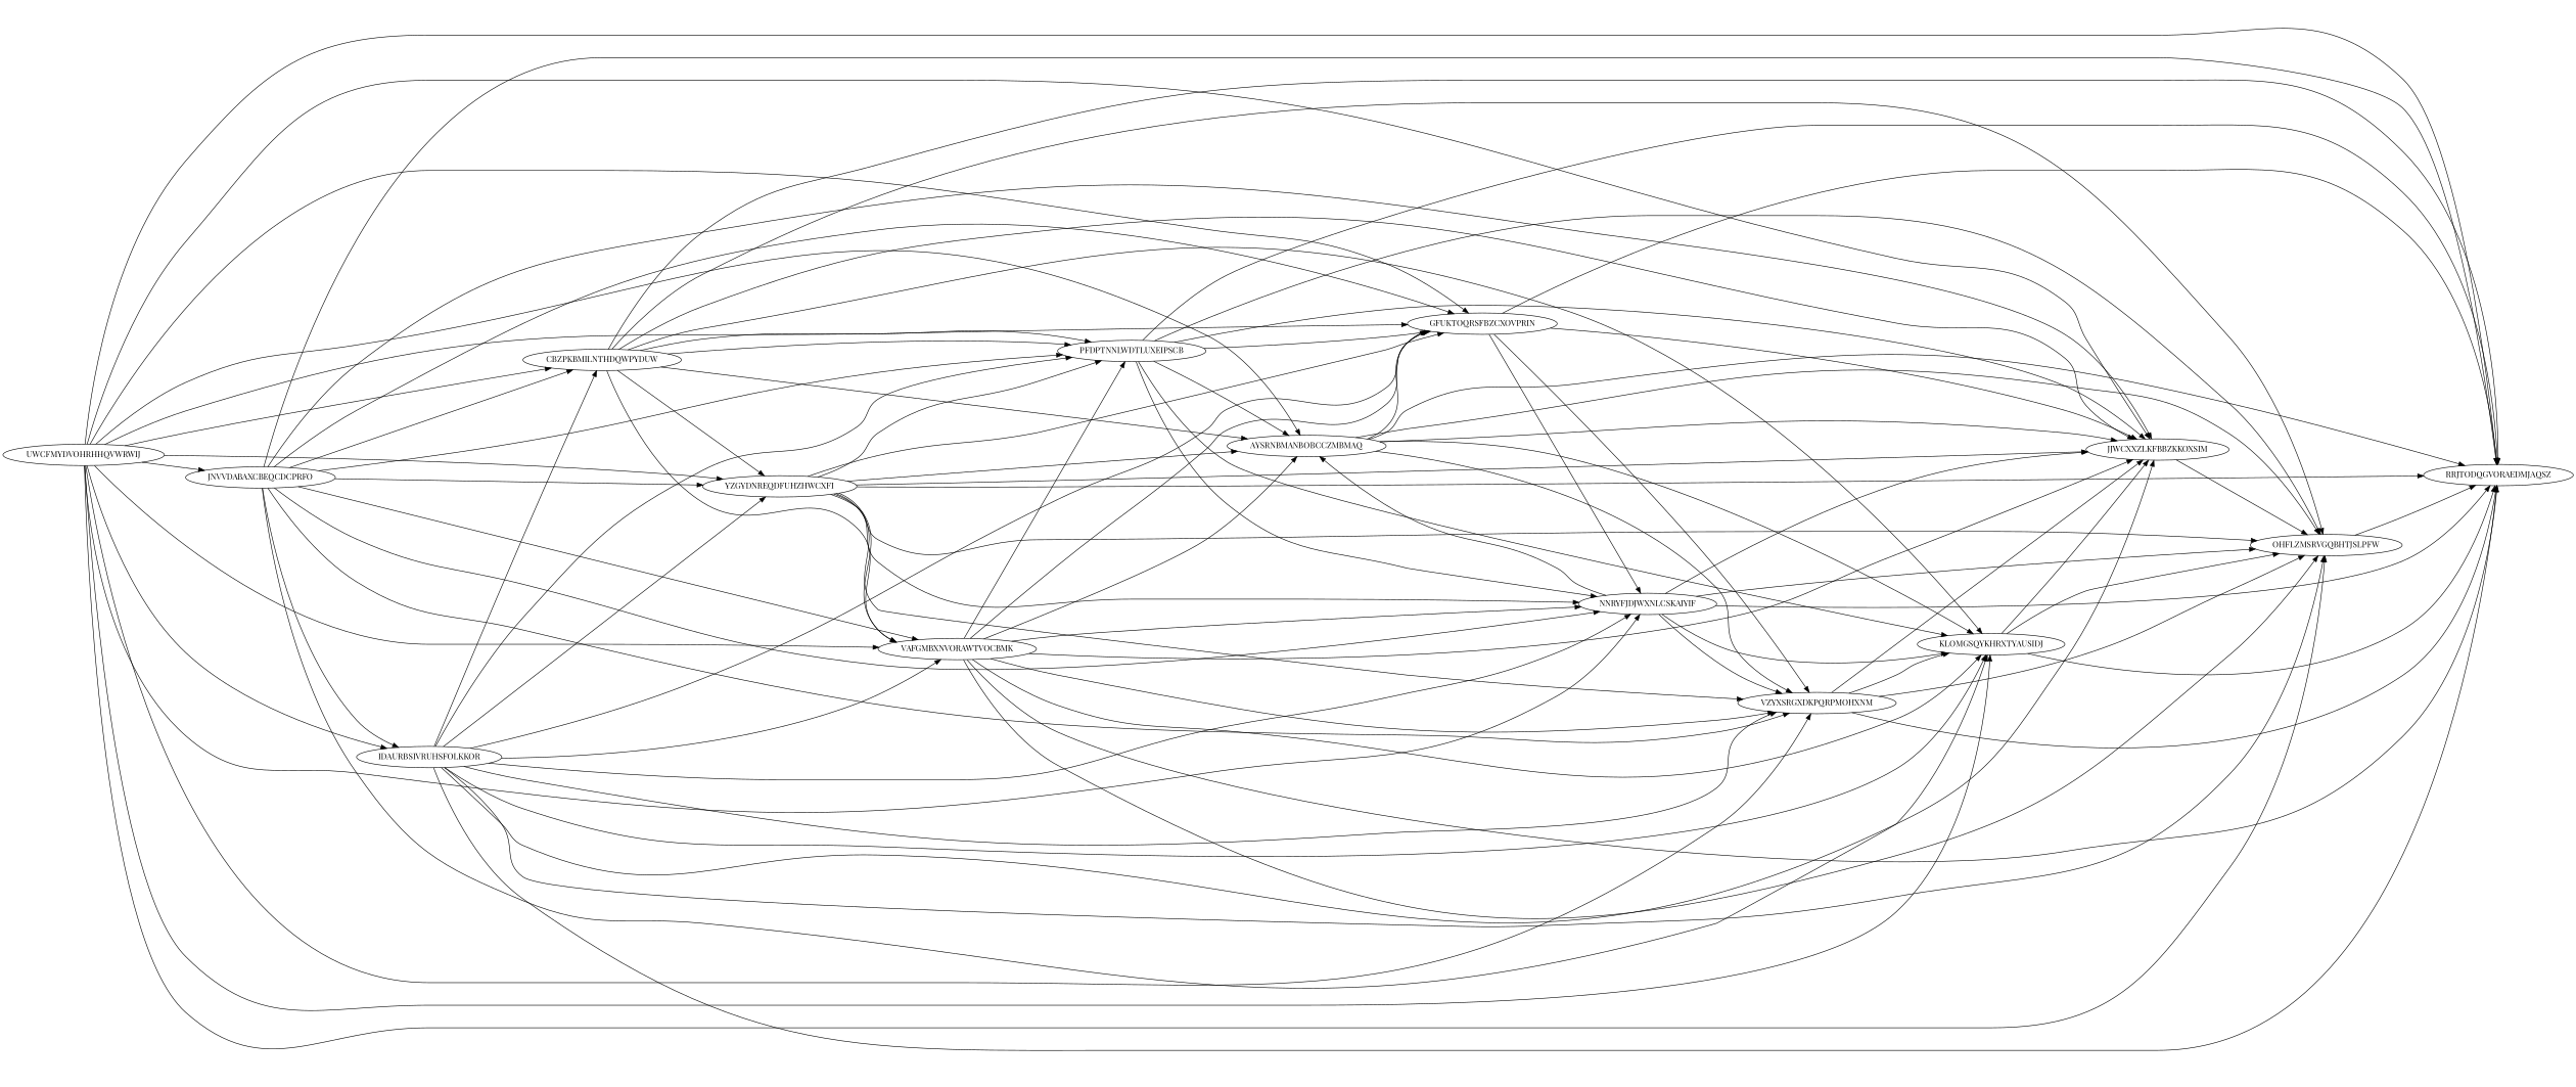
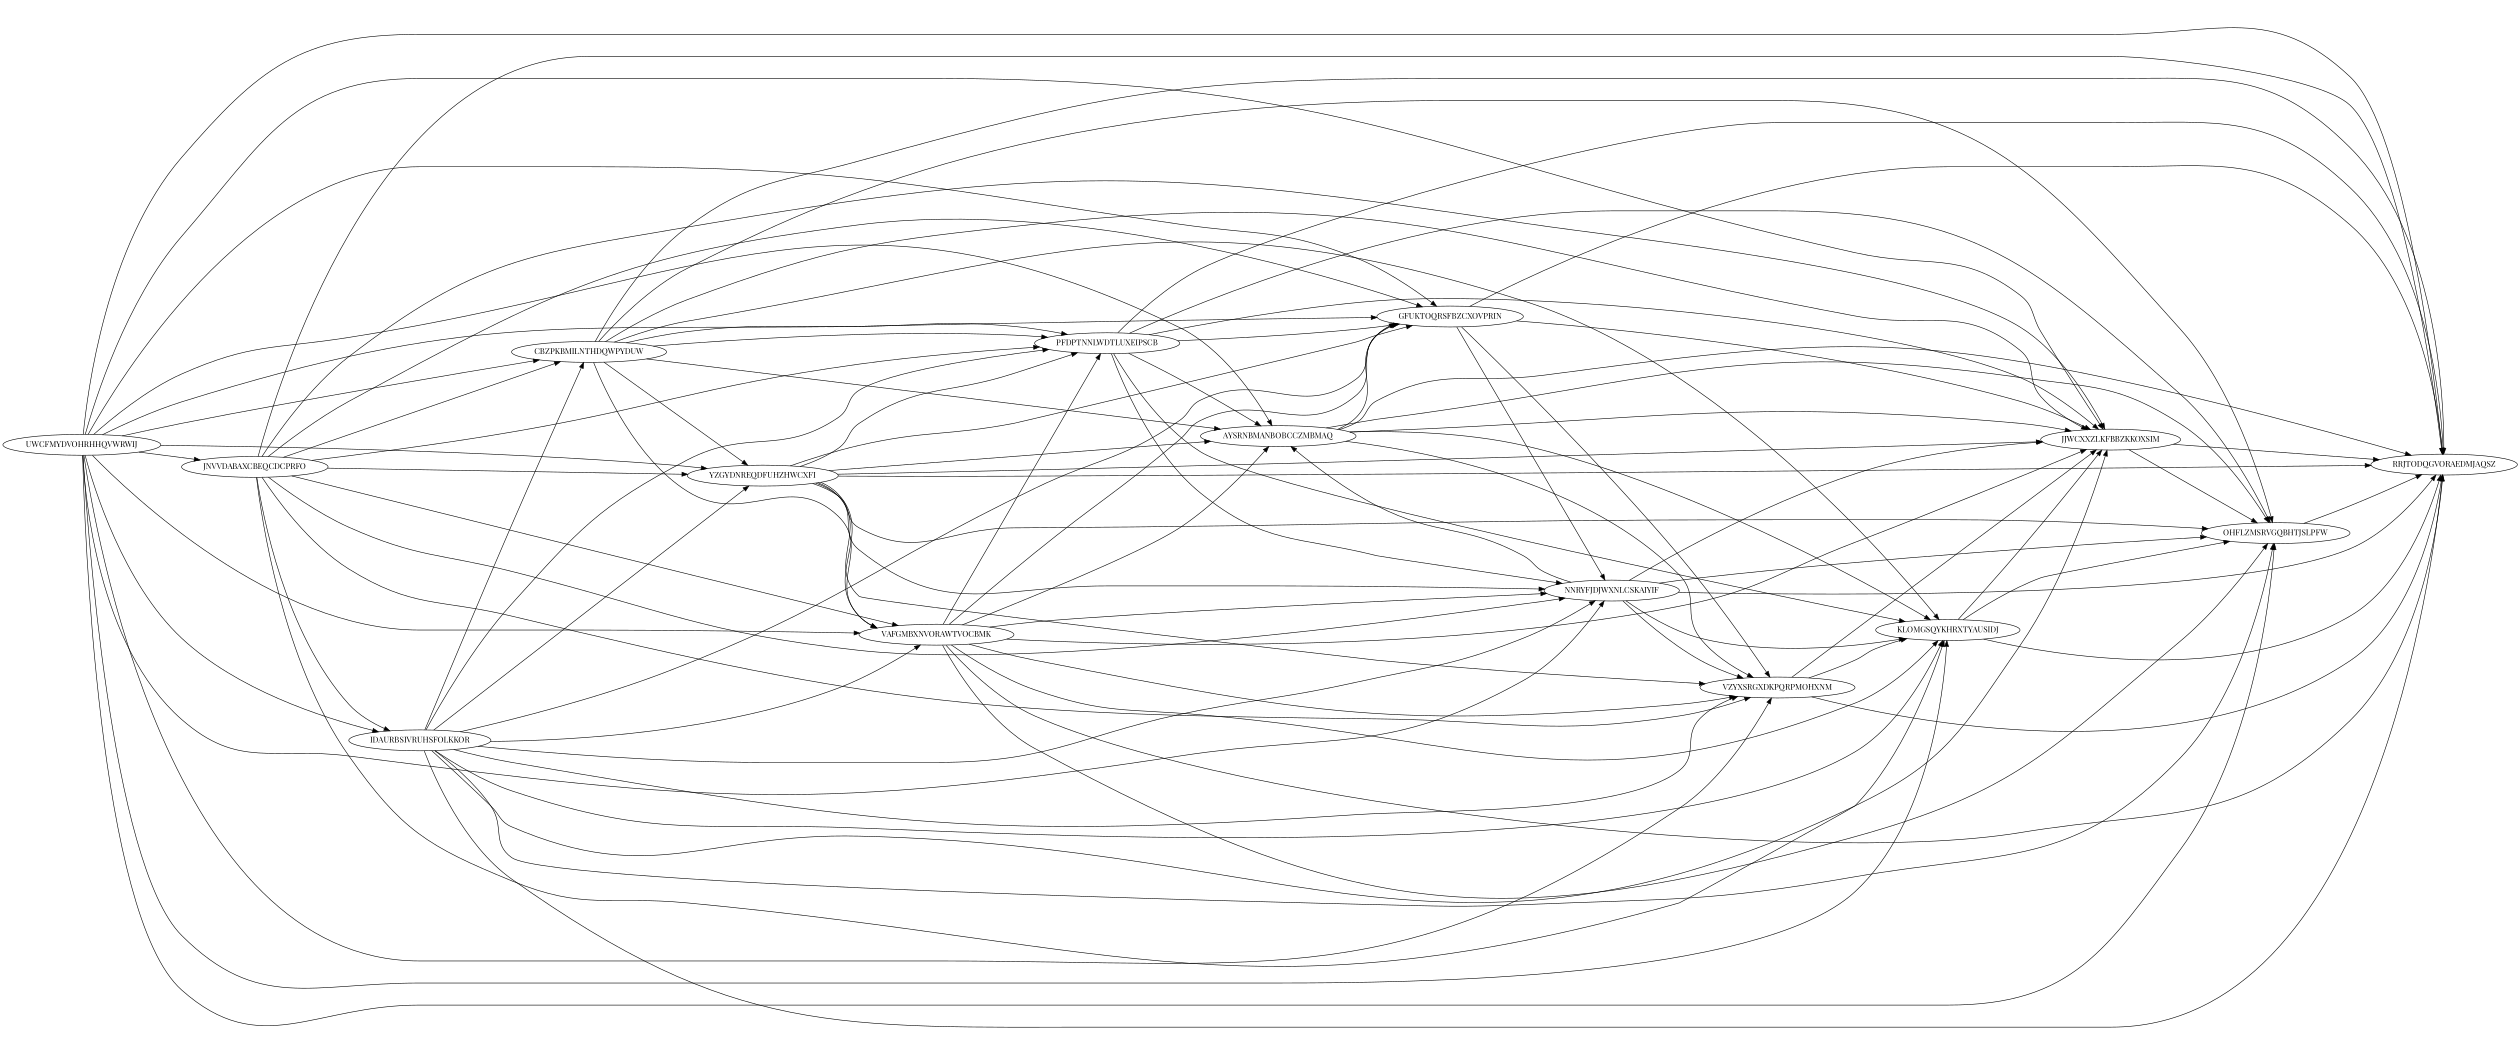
  digraph {
    fontname="Playfair Display"
    rankdir=LR
    node [Weight=16 fontname="Playfair Display"]
    edge [Weight=15 fontname="Playfair Display"]
    UWCFMYDVOHRHHQVWRWIJ [Weight=18]
    JNVVDABAXCBEQCDCPRFO [Weight=10]
    IDAURBSIVRUHSFOLKKOR
    CBZPKBMILNTHDQWPYDUW [Weight=11]
    YZGYDNREQDFUHZHWCXFI [Weight=14]
    VAFGMBXNVORAWTVOCBMK [Weight=11]
    PFDPTNNLWDTLUXEIPSCB
    AYSRNBMANBOBCCZMBMAQ [Weight=12]
    GFUKTOQRSFBZCXOVPRIN [Weight=18]
    NNRYFJDJWXNLCSKAIYIF
    VZYXSRGXDKPQRPMOHXNM [Weight=20]
    KLOMGSQYKHRXTYAUSIDJ [Weight=20]
    JJWCXXZLKFBBZKKOXSIM [Weight=15]
    OHFLZMSRVGQBHTJSLPFW [Weight=13]
    RRJTODQGVORAEDMJAQSZ [Weight=17]
    UWCFMYDVOHRHHQVWRWIJ -> JNVVDABAXCBEQCDCPRFO [Weight=20]
    UWCFMYDVOHRHHQVWRWIJ -> IDAURBSIVRUHSFOLKKOR [Weight=17]
    UWCFMYDVOHRHHQVWRWIJ -> CBZPKBMILNTHDQWPYDUW [Weight=13]
    UWCFMYDVOHRHHQVWRWIJ -> YZGYDNREQDFUHZHWCXFI [Weight=12]
    UWCFMYDVOHRHHQVWRWIJ -> VAFGMBXNVORAWTVOCBMK [Weight=14]
    UWCFMYDVOHRHHQVWRWIJ -> PFDPTNNLWDTLUXEIPSCB [Weight=13]
    UWCFMYDVOHRHHQVWRWIJ -> AYSRNBMANBOBCCZMBMAQ [Weight=11]
    UWCFMYDVOHRHHQVWRWIJ -> GFUKTOQRSFBZCXOVPRIN [Weight=12]
    UWCFMYDVOHRHHQVWRWIJ -> NNRYFJDJWXNLCSKAIYIF [Weight=13]
    UWCFMYDVOHRHHQVWRWIJ -> VZYXSRGXDKPQRPMOHXNM
    UWCFMYDVOHRHHQVWRWIJ -> KLOMGSQYKHRXTYAUSIDJ [Weight=11]
    UWCFMYDVOHRHHQVWRWIJ -> JJWCXXZLKFBBZKKOXSIM [Weight=14]
    UWCFMYDVOHRHHQVWRWIJ -> OHFLZMSRVGQBHTJSLPFW [Weight=16]
    UWCFMYDVOHRHHQVWRWIJ -> RRJTODQGVORAEDMJAQSZ [Weight=14]
    JNVVDABAXCBEQCDCPRFO -> IDAURBSIVRUHSFOLKKOR [Weight=18]
    JNVVDABAXCBEQCDCPRFO -> CBZPKBMILNTHDQWPYDUW [Weight=10]
    JNVVDABAXCBEQCDCPRFO -> YZGYDNREQDFUHZHWCXFI [Weight=19]
    JNVVDABAXCBEQCDCPRFO -> VAFGMBXNVORAWTVOCBMK [Weight=11]
    JNVVDABAXCBEQCDCPRFO -> PFDPTNNLWDTLUXEIPSCB [Weight=12]
    JNVVDABAXCBEQCDCPRFO -> GFUKTOQRSFBZCXOVPRIN [Weight=13]
    JNVVDABAXCBEQCDCPRFO -> NNRYFJDJWXNLCSKAIYIF [Weight=12]
    JNVVDABAXCBEQCDCPRFO -> VZYXSRGXDKPQRPMOHXNM [Weight=12]
    JNVVDABAXCBEQCDCPRFO -> KLOMGSQYKHRXTYAUSIDJ [Weight=13]
    JNVVDABAXCBEQCDCPRFO -> JJWCXXZLKFBBZKKOXSIM [Weight=10]
    JNVVDABAXCBEQCDCPRFO -> RRJTODQGVORAEDMJAQSZ
    IDAURBSIVRUHSFOLKKOR -> CBZPKBMILNTHDQWPYDUW [Weight=18]
    IDAURBSIVRUHSFOLKKOR -> YZGYDNREQDFUHZHWCXFI [Weight=18]
    IDAURBSIVRUHSFOLKKOR -> VAFGMBXNVORAWTVOCBMK [Weight=17]
    IDAURBSIVRUHSFOLKKOR -> PFDPTNNLWDTLUXEIPSCB [Weight=19]
    IDAURBSIVRUHSFOLKKOR -> GFUKTOQRSFBZCXOVPRIN [Weight=13]
    IDAURBSIVRUHSFOLKKOR -> NNRYFJDJWXNLCSKAIYIF
    IDAURBSIVRUHSFOLKKOR -> VZYXSRGXDKPQRPMOHXNM [Weight=14]
    IDAURBSIVRUHSFOLKKOR -> KLOMGSQYKHRXTYAUSIDJ [Weight=19]
    IDAURBSIVRUHSFOLKKOR -> JJWCXXZLKFBBZKKOXSIM [Weight=12]
    IDAURBSIVRUHSFOLKKOR -> OHFLZMSRVGQBHTJSLPFW
    IDAURBSIVRUHSFOLKKOR -> RRJTODQGVORAEDMJAQSZ [Weight=12]
    CBZPKBMILNTHDQWPYDUW -> YZGYDNREQDFUHZHWCXFI [Weight=17]
    CBZPKBMILNTHDQWPYDUW -> VAFGMBXNVORAWTVOCBMK [Weight=14]
    CBZPKBMILNTHDQWPYDUW -> PFDPTNNLWDTLUXEIPSCB [Weight=20]
    CBZPKBMILNTHDQWPYDUW -> AYSRNBMANBOBCCZMBMAQ [Weight=12]
    CBZPKBMILNTHDQWPYDUW -> GFUKTOQRSFBZCXOVPRIN [Weight=10]
    CBZPKBMILNTHDQWPYDUW -> KLOMGSQYKHRXTYAUSIDJ [Weight=14]
    CBZPKBMILNTHDQWPYDUW -> JJWCXXZLKFBBZKKOXSIM [Weight=12]
    CBZPKBMILNTHDQWPYDUW -> OHFLZMSRVGQBHTJSLPFW [Weight=13]
    CBZPKBMILNTHDQWPYDUW -> RRJTODQGVORAEDMJAQSZ [Weight=20]
    YZGYDNREQDFUHZHWCXFI -> VAFGMBXNVORAWTVOCBMK [Weight=18]
    YZGYDNREQDFUHZHWCXFI -> PFDPTNNLWDTLUXEIPSCB [Weight=17]
    YZGYDNREQDFUHZHWCXFI -> AYSRNBMANBOBCCZMBMAQ
    YZGYDNREQDFUHZHWCXFI -> GFUKTOQRSFBZCXOVPRIN [Weight=14]
    YZGYDNREQDFUHZHWCXFI -> NNRYFJDJWXNLCSKAIYIF [Weight=16]
    YZGYDNREQDFUHZHWCXFI -> VZYXSRGXDKPQRPMOHXNM [Weight=16]
    YZGYDNREQDFUHZHWCXFI -> JJWCXXZLKFBBZKKOXSIM [Weight=11]
    YZGYDNREQDFUHZHWCXFI -> OHFLZMSRVGQBHTJSLPFW [Weight=13]
    YZGYDNREQDFUHZHWCXFI -> RRJTODQGVORAEDMJAQSZ
    VAFGMBXNVORAWTVOCBMK -> PFDPTNNLWDTLUXEIPSCB [Weight=11]
    VAFGMBXNVORAWTVOCBMK -> AYSRNBMANBOBCCZMBMAQ [Weight=16]
    VAFGMBXNVORAWTVOCBMK -> GFUKTOQRSFBZCXOVPRIN [Weight=20]
    VAFGMBXNVORAWTVOCBMK -> NNRYFJDJWXNLCSKAIYIF [Weight=11]
    VAFGMBXNVORAWTVOCBMK -> VZYXSRGXDKPQRPMOHXNM [Weight=16]
    VAFGMBXNVORAWTVOCBMK -> KLOMGSQYKHRXTYAUSIDJ [Weight=20]
    VAFGMBXNVORAWTVOCBMK -> JJWCXXZLKFBBZKKOXSIM [Weight=17]
    VAFGMBXNVORAWTVOCBMK -> OHFLZMSRVGQBHTJSLPFW [Weight=13]
    VAFGMBXNVORAWTVOCBMK -> RRJTODQGVORAEDMJAQSZ
    PFDPTNNLWDTLUXEIPSCB -> AYSRNBMANBOBCCZMBMAQ [Weight=12]
    PFDPTNNLWDTLUXEIPSCB -> GFUKTOQRSFBZCXOVPRIN [Weight=10]
    PFDPTNNLWDTLUXEIPSCB -> NNRYFJDJWXNLCSKAIYIF
    PFDPTNNLWDTLUXEIPSCB -> KLOMGSQYKHRXTYAUSIDJ [Weight=20]
    PFDPTNNLWDTLUXEIPSCB -> JJWCXXZLKFBBZKKOXSIM [Weight=10]
    PFDPTNNLWDTLUXEIPSCB -> OHFLZMSRVGQBHTJSLPFW [Weight=12]
    PFDPTNNLWDTLUXEIPSCB -> RRJTODQGVORAEDMJAQSZ [Weight=13]
    AYSRNBMANBOBCCZMBMAQ -> GFUKTOQRSFBZCXOVPRIN [Weight=11]
    AYSRNBMANBOBCCZMBMAQ -> VZYXSRGXDKPQRPMOHXNM [Weight=16]
    AYSRNBMANBOBCCZMBMAQ -> KLOMGSQYKHRXTYAUSIDJ [Weight=11]
    AYSRNBMANBOBCCZMBMAQ -> JJWCXXZLKFBBZKKOXSIM
    AYSRNBMANBOBCCZMBMAQ -> OHFLZMSRVGQBHTJSLPFW [Weight=11]
    AYSRNBMANBOBCCZMBMAQ -> RRJTODQGVORAEDMJAQSZ
    GFUKTOQRSFBZCXOVPRIN -> NNRYFJDJWXNLCSKAIYIF [Weight=19]
    GFUKTOQRSFBZCXOVPRIN -> VZYXSRGXDKPQRPMOHXNM [Weight=20]
    GFUKTOQRSFBZCXOVPRIN -> JJWCXXZLKFBBZKKOXSIM [Weight=10]
    GFUKTOQRSFBZCXOVPRIN -> RRJTODQGVORAEDMJAQSZ [Weight=20]
    NNRYFJDJWXNLCSKAIYIF -> AYSRNBMANBOBCCZMBMAQ
    NNRYFJDJWXNLCSKAIYIF -> VZYXSRGXDKPQRPMOHXNM [Weight=18]
    NNRYFJDJWXNLCSKAIYIF -> KLOMGSQYKHRXTYAUSIDJ [Weight=19]
    NNRYFJDJWXNLCSKAIYIF -> JJWCXXZLKFBBZKKOXSIM [Weight=17]
    NNRYFJDJWXNLCSKAIYIF -> OHFLZMSRVGQBHTJSLPFW [Weight=16]
    NNRYFJDJWXNLCSKAIYIF -> RRJTODQGVORAEDMJAQSZ [Weight=18]
    VZYXSRGXDKPQRPMOHXNM -> KLOMGSQYKHRXTYAUSIDJ [Weight=18]
    VZYXSRGXDKPQRPMOHXNM -> JJWCXXZLKFBBZKKOXSIM [Weight=20]
-   VZYXSRGXDKPQRPMOHXNM -> OHFLZMSRVGQBHTJSLPFW [Weight=18]
    VZYXSRGXDKPQRPMOHXNM -> RRJTODQGVORAEDMJAQSZ [Weight=17]
    KLOMGSQYKHRXTYAUSIDJ -> JJWCXXZLKFBBZKKOXSIM [Weight=18]
    KLOMGSQYKHRXTYAUSIDJ -> OHFLZMSRVGQBHTJSLPFW [Weight=17]
    KLOMGSQYKHRXTYAUSIDJ -> RRJTODQGVORAEDMJAQSZ
    JJWCXXZLKFBBZKKOXSIM -> OHFLZMSRVGQBHTJSLPFW [Weight=20]
+   JJWCXXZLKFBBZKKOXSIM -> RRJTODQGVORAEDMJAQSZ [Weight=14]
    OHFLZMSRVGQBHTJSLPFW -> RRJTODQGVORAEDMJAQSZ [Weight=13]
  }
